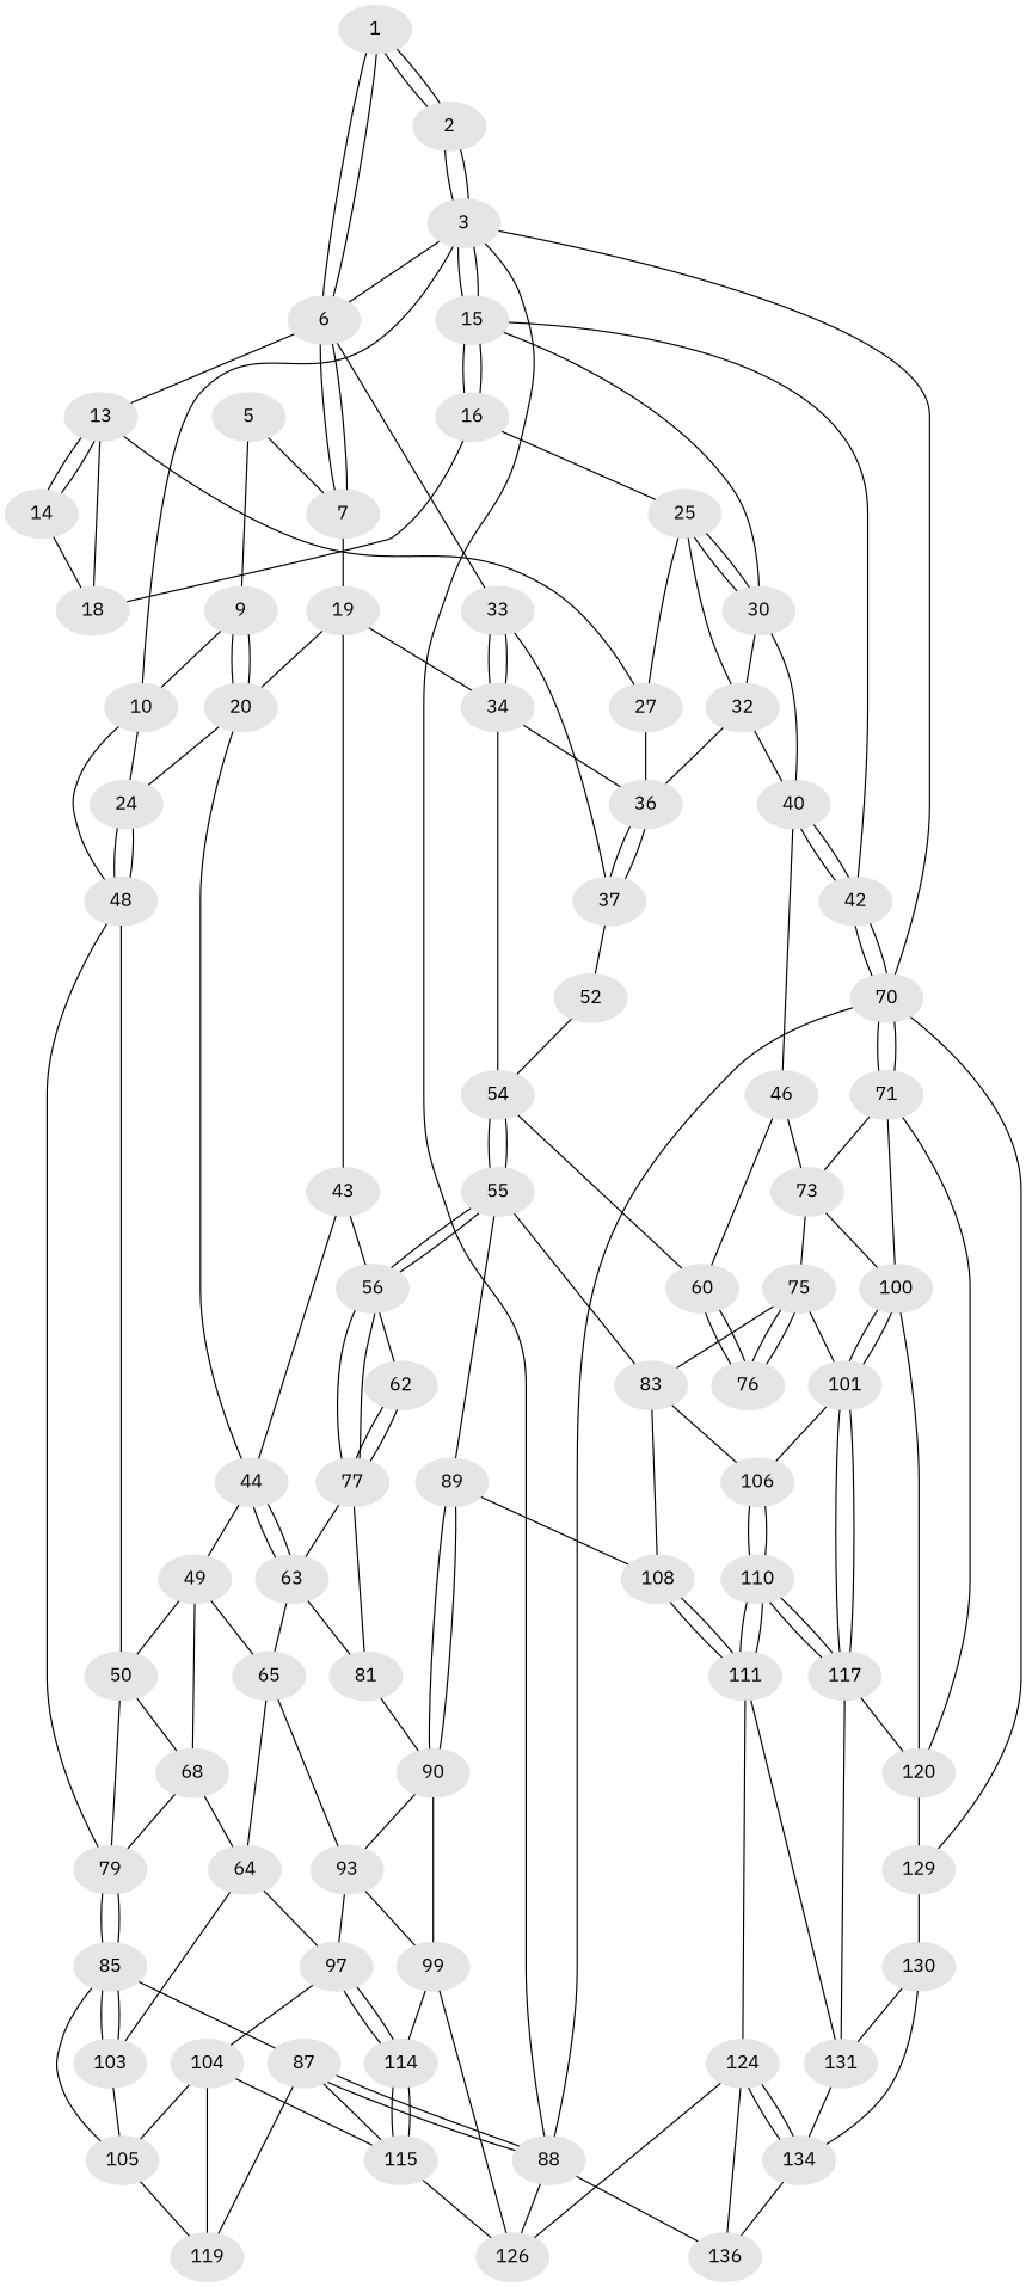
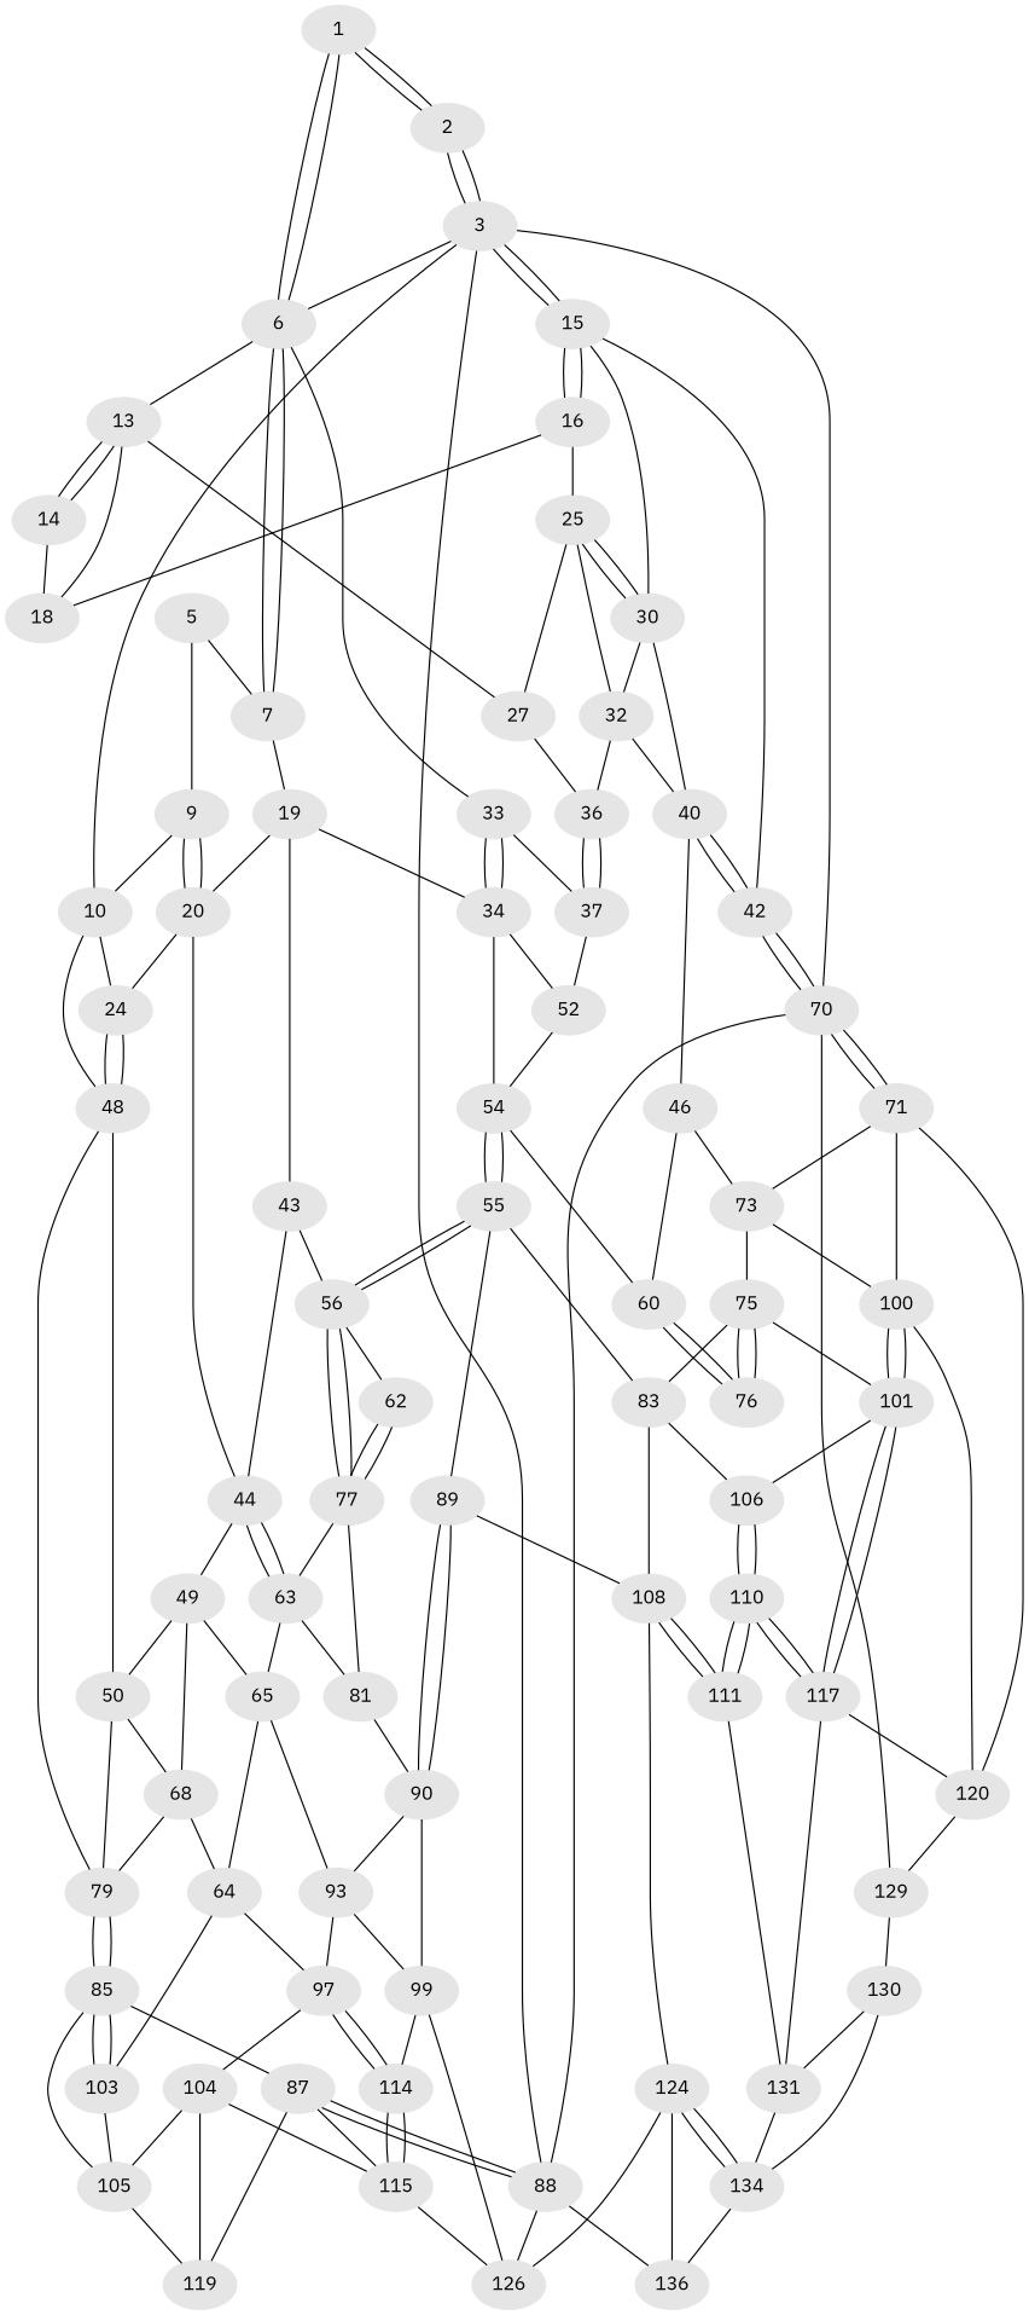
  graph {
    fontname="IBM Plex Sans"
    node [color=gray90 fontname="IBM Plex Sans" style=filled]
    edge [fontname="IBM Plex Sans"]
    1
    2
    6 [super="+12"]
    3 [super="+4"]
    7
    13 [super="+21"]
    33
    10 [super="+11"]
    15 [super="+29"]
    70 [super="+78"]
    88 [super="+133"]
    5 [super="+8"]
    9
    24
    48 [super="+51"]
    16 [super="+17"]
    30 [super="+31"]
    42
    71 [super="+72"]
    129 [super="+135"]
    126 [super="+127"]
    136
    19 [super="+35"]
    20 [super="+23"]
    14
    18 [super="+22"]
    27 [super="+28"]
    34 [super="+53"]
    37 [super="+47"]
    43
    44 [super="+45"]
    50 [super="+69"]
    79 [super="+80"]
    36 [super="+39"]
    25 [super="+26"]
    32 [super="+38"]
    40 [super="+41"]
    52
    54 [super="+58"]
    56 [super="+57"]
    49 [super="+67"]
    63 [super="+64"]
    46 [super="+59"]
    60 [super="+61"]
    55 [super="+84"]
    73 [super="+74"]
    62
    77
    65 [super="+66"]
    68 [super="+92"]
    81
    76
    100 [super="+112"]
    75 [super="+82"]
    85 [super="+86"]
    93 [super="+96"]
    n57 [label=64 super="+95"]
    83 [super="+107"]
    89
    106
    108 [super="+109"]
    90 [super="+91"]
    99 [super="+113"]
    97 [super="+98"]
    103
    120 [super="+128"]
    130 [super="+138"]
    101 [super="+102"]
    117 [super="+121"]
    87 [super="+123"]
    105 [super="+118"]
    110
    111
    124 [super="+125"]
    115 [super="+122"]
    119
    114
    104 [super="+116"]
    131 [super="+132"]
    134 [super="+137"]
    1 -- 2
    1 -- 2
    1 -- 6
    1 -- 6
    2 -- 3
    2 -- 3
    6 -- 7
    6 -- 7
    6 -- 13
    6 -- 33
    3 -- 6
    3 -- 10
    3 -- 15
    3 -- 15
    3 -- 70
    3 -- 88
    7 -- 19
    13 -- 14
    13 -- 14
    13 -- 18
    13 -- 27
    33 -- 34
    33 -- 34
    33 -- 37
    10 -- 24
    10 -- 48
    15 -- 16
    15 -- 16
    15 -- 30
    15 -- 42
    70 -- 88
    70 -- 71
    70 -- 71
    70 -- 129
    88 -- 126
    88 -- 136
    5 -- 7
    5 -- 9
    9 -- 10
    9 -- 20
    9 -- 20
    24 -- 48
    24 -- 48
    48 -- 50
    48 -- 79
    16 -- 18 [weight=2]
    16 -- 25
    30 -- 32
    30 -- 40
    42 -- 70
    42 -- 70
    71 -- 73
    71 -- 100
    71 -- 120
    129 -- 130 [weight=2]
    19 -- 20
    19 -- 34
    19 -- 43
    20 -- 24
    20 -- 44
    14 -- 18
    27 -- 36 [weight=2]
-   34 -- 36
+   34 -- 52
    34 -- 54
    37 -- 52
    43 -- 44
    43 -- 56
    44 -- 49
    44 -- 63
    44 -- 63
    50 -- 79
    50 -- 68
    79 -- 85
    79 -- 85
    36 -- 37
    36 -- 37
    25 -- 30
    25 -- 30
    25 -- 27
    25 -- 32
    32 -- 36
    32 -- 40
    40 -- 42
    40 -- 42
    40 -- 46
    52 -- 54
    54 -- 60
    54 -- 55
    54 -- 55
    56 -- 62
    56 -- 77
    56 -- 77
    49 -- 50
    49 -- 65
    49 -- 68
    63 -- 65
    63 -- 81
    46 -- 60
    46 -- 73
    60 -- 76 [weight=2]
    60 -- 76
    55 -- 56
    55 -- 56
    55 -- 83
    55 -- 89
    73 -- 100
    73 -- 75
    62 -- 77
    62 -- 77
    77 -- 63
    77 -- 81
    65 -- 93
    65 -- n57
    68 -- 79
    68 -- n57
    81 -- 90
    100 -- 120
    100 -- 101
    100 -- 101
    75 -- 76
    75 -- 76
    75 -- 83
    75 -- 101
    85 -- 103
    85 -- 103
    85 -- 87
    85 -- 105
    93 -- 99
    93 -- 97
    n57 -- 97
    n57 -- 103
    83 -- 106
    83 -- 108
    89 -- 108
    89 -- 90
    89 -- 90
    106 -- 110
    106 -- 110
    108 -- 111
    108 -- 111
-   111 -- 124
+   108 -- 124
    90 -- 93
    90 -- 99
    99 -- 126
    99 -- 114
    97 -- 114
    97 -- 114
    97 -- 104
    103 -- 105
    120 -- 129
    130 -- 131
    130 -- 134
    101 -- 106
    101 -- 117
    101 -- 117
    117 -- 120
    117 -- 131
    87 -- 88
    87 -- 88
    87 -- 115
    87 -- 119
    105 -- 119
    110 -- 117
    110 -- 117
    110 -- 111
    110 -- 111
    111 -- 131
    124 -- 126
    124 -- 136
    124 -- 134
    124 -- 134
    115 -- 126
    114 -- 115
    114 -- 115
    104 -- 105
    104 -- 115
    104 -- 119
    131 -- 134
    134 -- 136
  }
